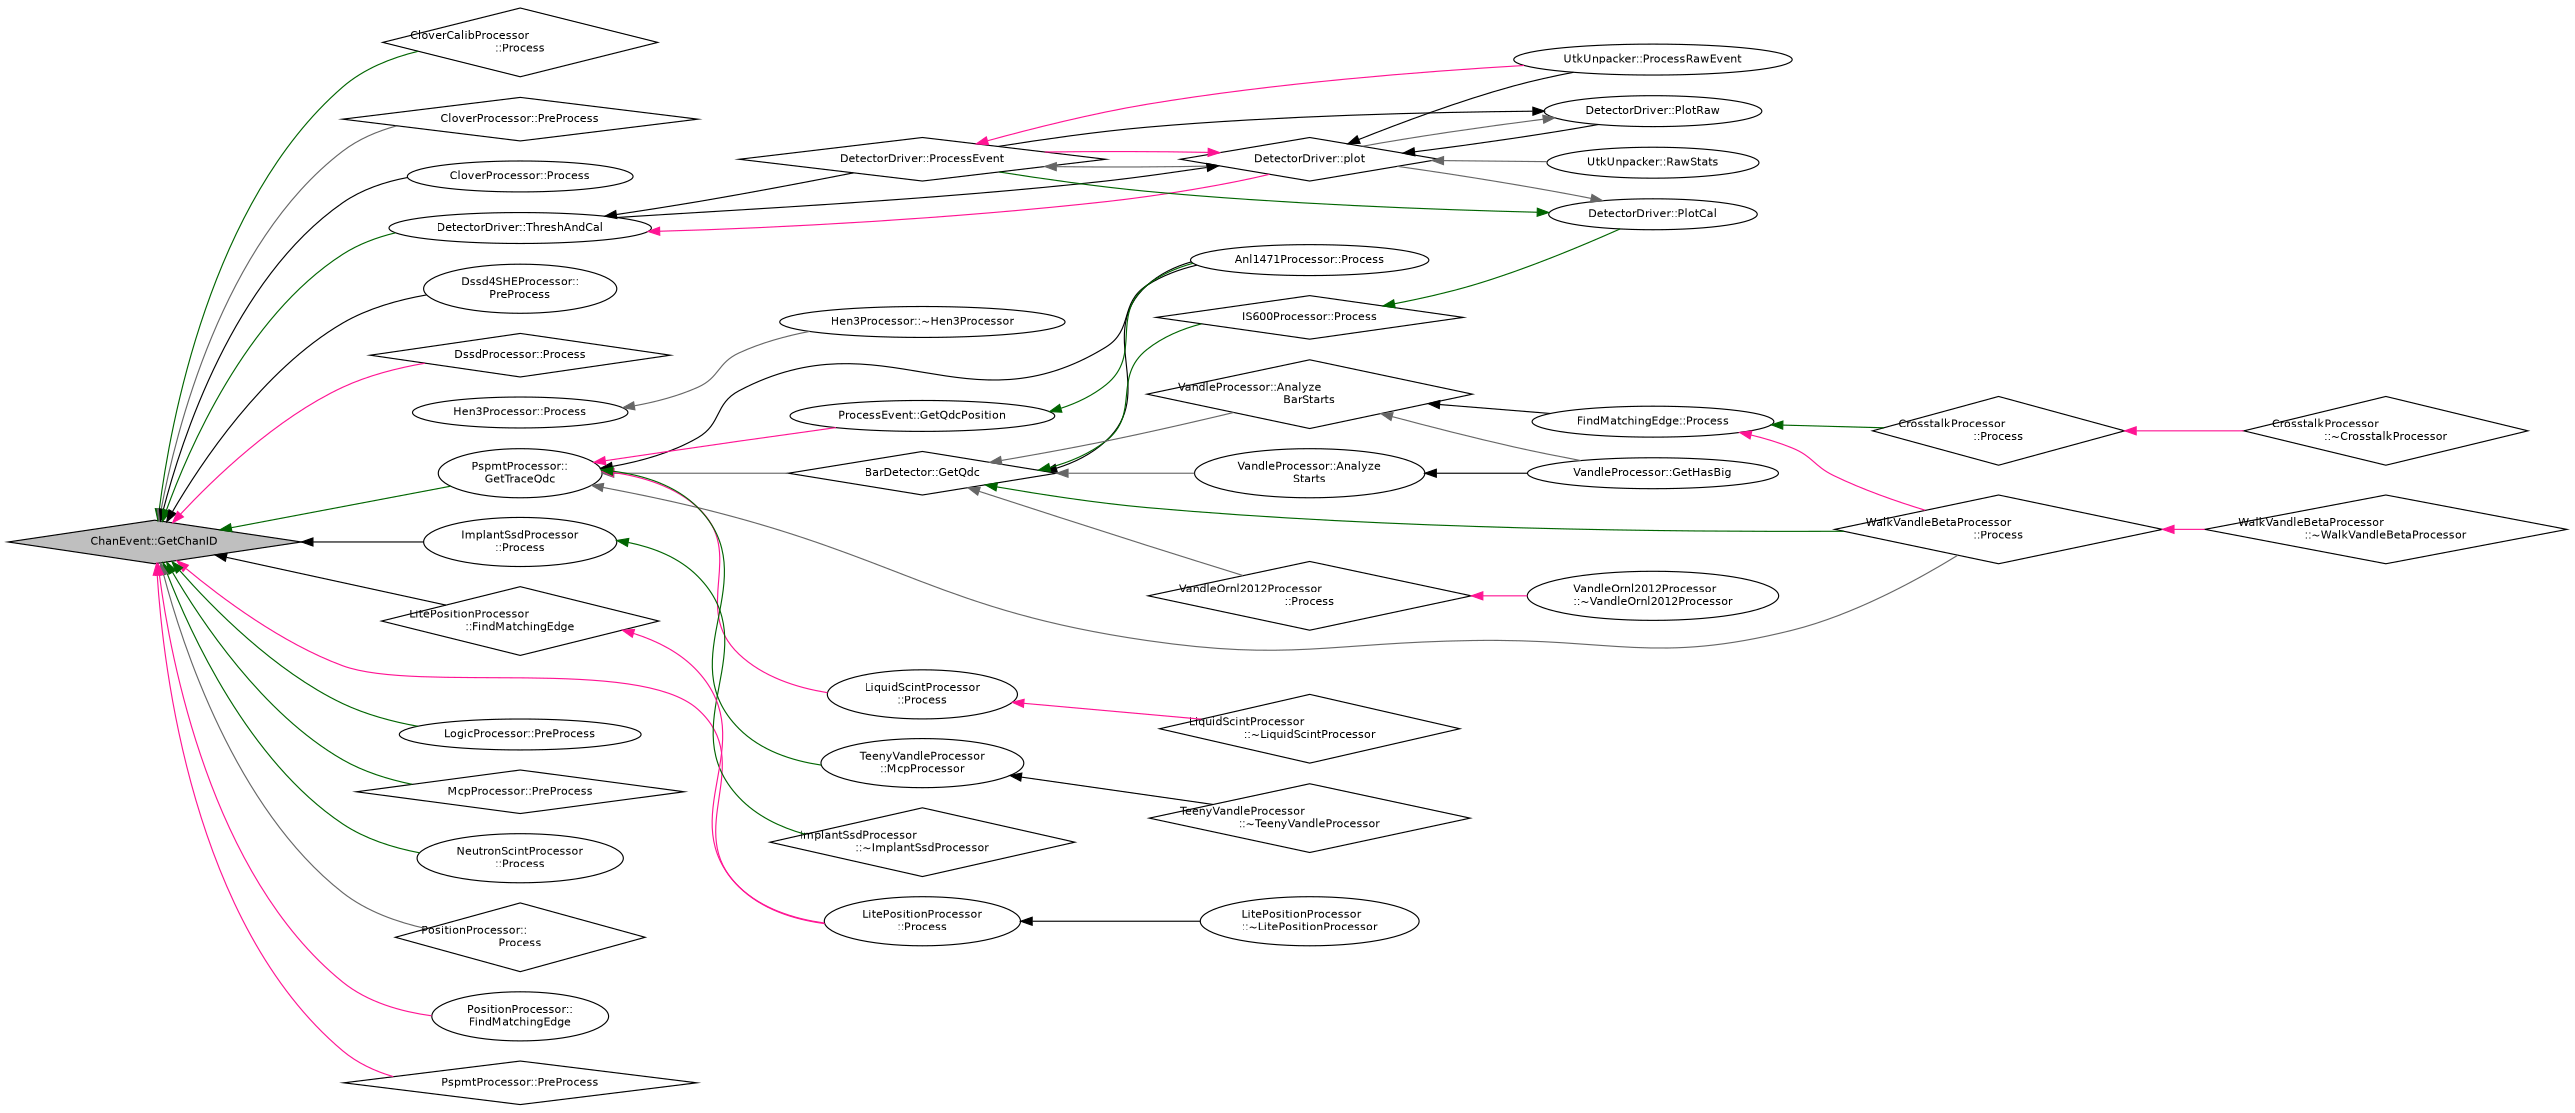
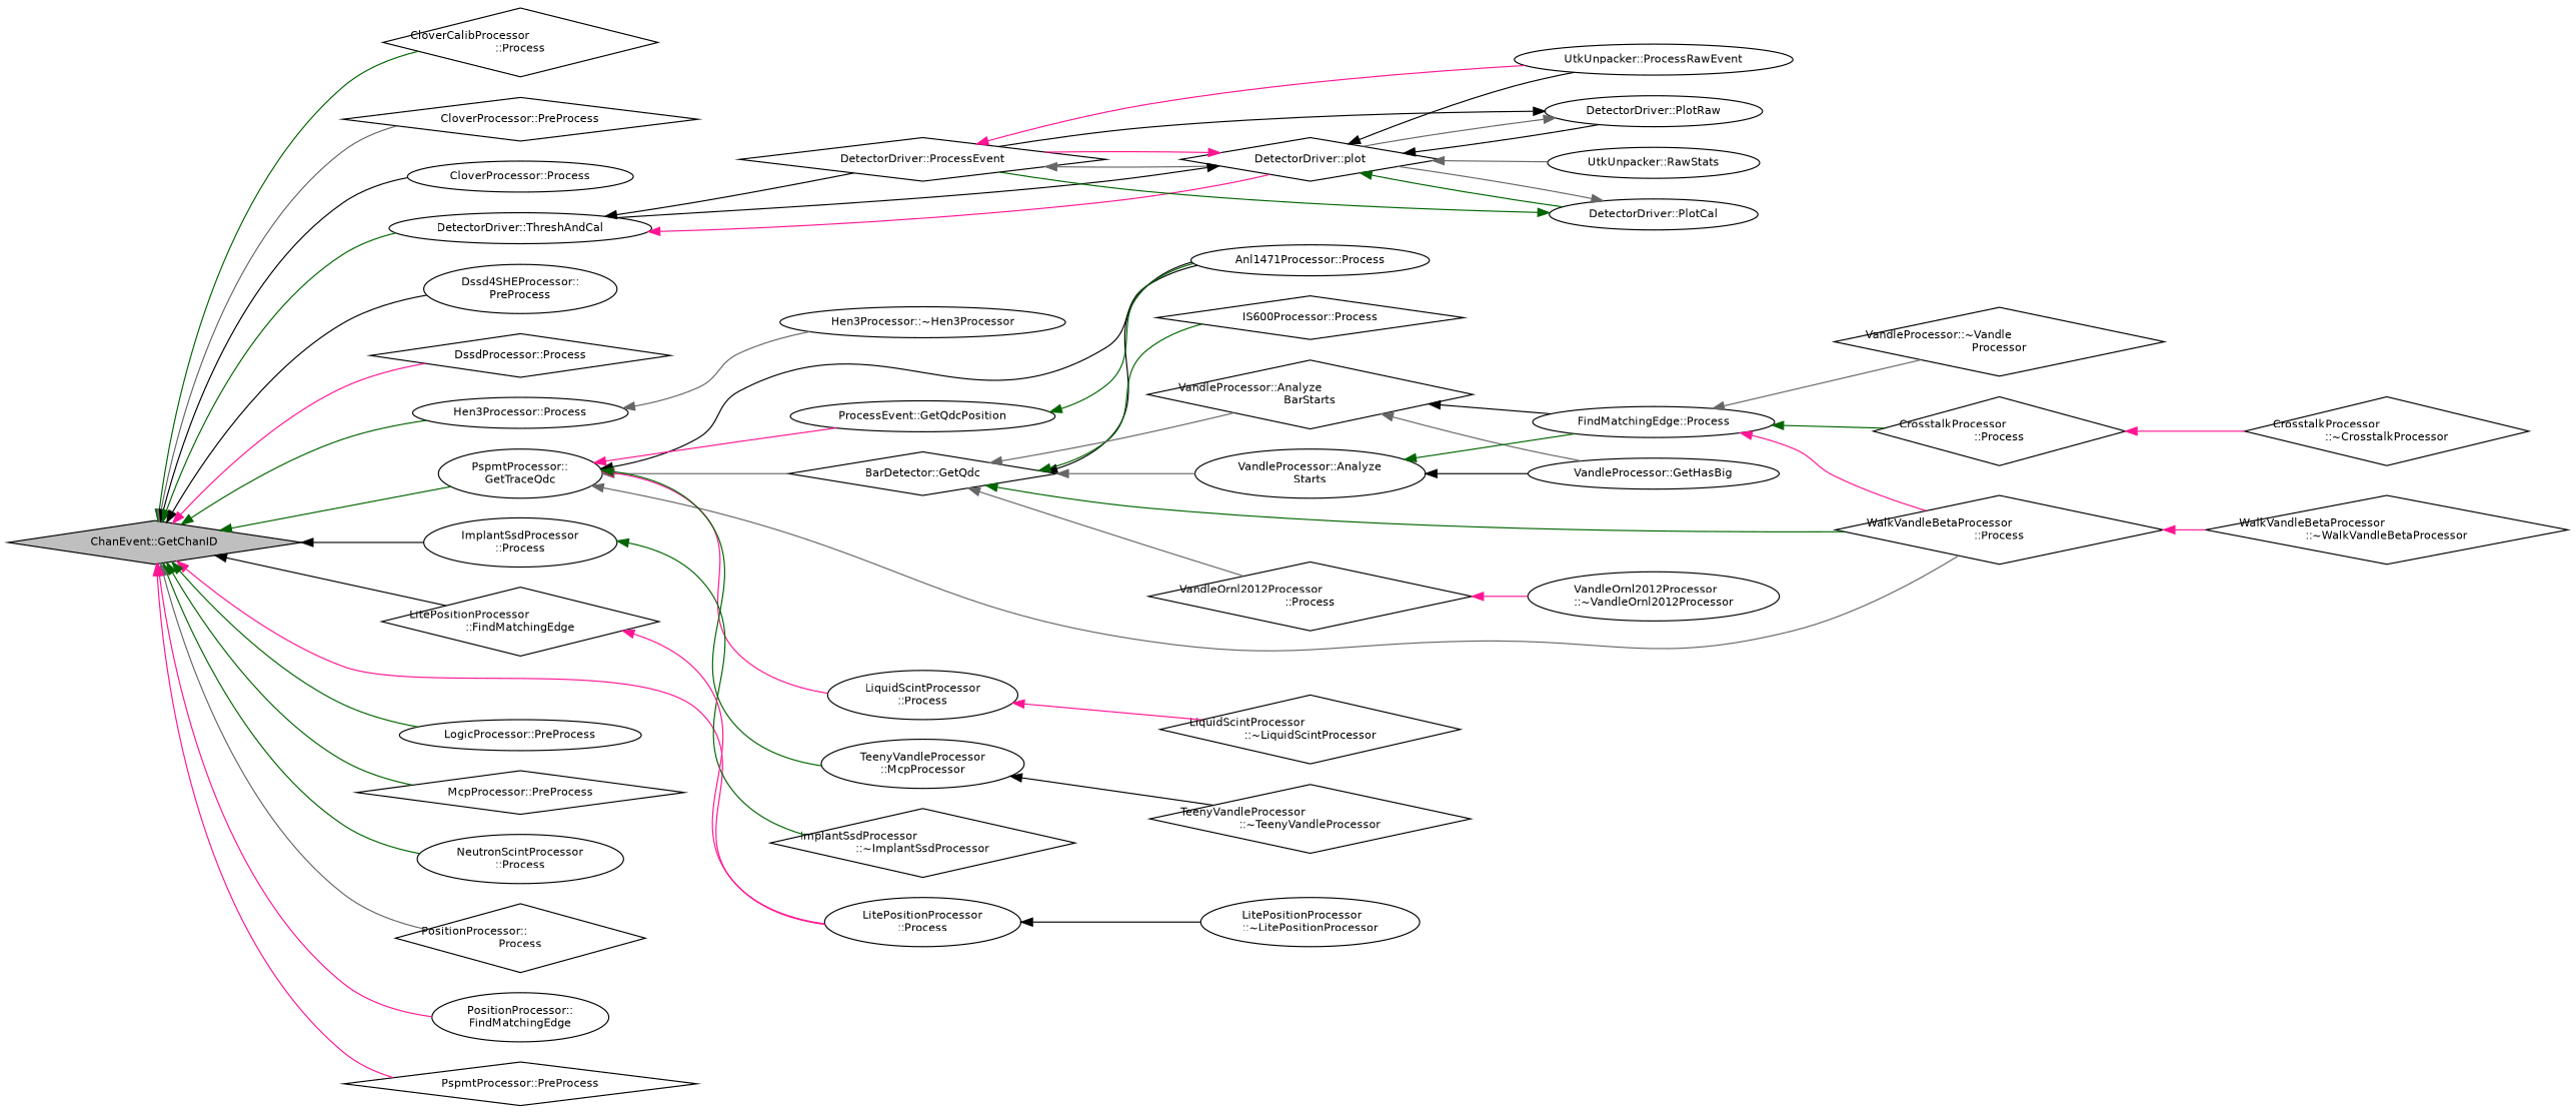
  digraph {
    rankdir=LR
    node [color=black fillcolor=white fontname=Helvetica fontsize=10 shape=ellipse style=filled]
    edge [color=darkgreen dir=back fontname=Helvetica fontsize=10 labelfontname=Helvetica labelfontsize=10 style=solid]
    n1 [fillcolor=grey75 fontcolor=black height=0.2 label="ChanEvent::GetChanID" shape=diamond width=0.4]
    n2 [height=0.2 label="CloverCalibProcessor\l::Process" shape=diamond width=0.4]
    n3 [height=0.2 label="CloverProcessor::PreProcess" shape=diamond width=0.4]
    n4 [height=0.2 label="CloverProcessor::Process" width=0.4]
    n5 [height=0.2 label="DetectorDriver::ThreshAndCal" width=0.4]
    n6 [height=0.2 label="Dssd4SHEProcessor::\lPreProcess" width=0.4]
    n7 [height=0.2 label="DssdProcessor::Process" shape=diamond width=0.4]
    n8 [height=0.2 label="Hen3Processor::Process" width=0.4]
    n9 [height=0.2 label="PspmtProcessor::\lGetTraceQdc" width=0.4]
    n10 [height=0.2 label="ImplantSsdProcessor\l::Process" width=0.4]
    n11 [height=0.2 label="LitePositionProcessor\l::Process" width=0.4]
    n12 [height=0.2 label="LitePositionProcessor\l::FindMatchingEdge" shape=diamond width=0.4]
    n13 [height=0.2 label="LogicProcessor::PreProcess" width=0.4]
    n14 [height=0.2 label="McpProcessor::PreProcess" shape=diamond width=0.4]
    n15 [height=0.2 label="NeutronScintProcessor\l::Process" width=0.4]
    n16 [height=0.2 label="PositionProcessor::\lProcess" shape=diamond width=0.4]
    n17 [height=0.2 label="PositionProcessor::\lFindMatchingEdge" width=0.4]
    n18 [height=0.2 label="PspmtProcessor::PreProcess" shape=diamond width=0.4]
    n19 [height=0.2 label="DetectorDriver::ProcessEvent" shape=diamond width=0.4]
    n20 [height=0.2 label="DetectorDriver::plot" shape=diamond width=0.4]
    n21 [height=0.2 label="Hen3Processor::~Hen3Processor" width=0.4]
    n22 [height=0.2 label="Anl1471Processor::Process" width=0.4]
    n23 [height=0.2 label="BarDetector::GetQdc" shape=diamond width=0.4]
    n24 [height=0.2 label="WalkVandleBetaProcessor\l::Process" shape=diamond width=0.4]
    n25 [height=0.2 label="ProcessEvent::GetQdcPosition" width=0.4]
    n26 [height=0.2 label="LiquidScintProcessor\l::Process" width=0.4]
    n27 [height=0.2 label="TeenyVandleProcessor\l::McpProcessor" width=0.4]
    n28 [height=0.2 label="ImplantSsdProcessor\l::~ImplantSsdProcessor" shape=diamond width=0.4]
    n29 [height=0.2 label="LitePositionProcessor\l::~LitePositionProcessor" width=0.4]
    n30 [height=0.2 label="UtkUnpacker::ProcessRawEvent" width=0.4]
    n31 [height=0.2 label="DetectorDriver::PlotRaw" width=0.4]
    n32 [height=0.2 label="DetectorDriver::PlotCal" width=0.4]
    n33 [height=0.2 label="UtkUnpacker::RawStats" width=0.4]
    n34 [height=0.2 label="IS600Processor::Process" shape=diamond width=0.4]
    n35 [height=0.2 label="VandleOrnl2012Processor\l::Process" shape=diamond width=0.4]
    n36 [height=0.2 label="VandleProcessor::Analyze\lBarStarts" shape=diamond width=0.4]
    n37 [height=0.2 label="VandleProcessor::Analyze\lStarts" width=0.4]
    n38 [height=0.2 label="WalkVandleBetaProcessor\l::~WalkVandleBetaProcessor" shape=diamond width=0.4]
    n39 [height=0.2 label="LiquidScintProcessor\l::~LiquidScintProcessor" shape=diamond width=0.4]
    n40 [height=0.2 label="TeenyVandleProcessor\l::~TeenyVandleProcessor" shape=diamond width=0.4]
    n41 [height=0.2 label="VandleOrnl2012Processor\l::~VandleOrnl2012Processor" width=0.4]
    n42 [height=0.2 label="FindMatchingEdge::Process" width=0.4]
    n43 [height=0.2 label="VandleProcessor::GetHasBig" width=0.4]
    n44 [height=0.2 label="CrosstalkProcessor\l::Process" shape=diamond width=0.4]
+   n45 [height=0.2 label="VandleProcessor::~Vandle\lProcessor" shape=diamond width=0.4]
    n46 [height=0.2 label="CrosstalkProcessor\l::~CrosstalkProcessor" shape=diamond width=0.4]
    n1 -> n2
    n1 -> n3 [color=gray40]
    n1 -> n4 [color=black]
    n1 -> n5
    n1 -> n6 [color=black]
    n1 -> n7 [color=deeppink]
+   n1 -> n8
    n1 -> n9
    n1 -> n10 [color=black]
    n1 -> n11 [color=deeppink]
    n1 -> n12 [color=black]
    n1 -> n13
    n1 -> n14
    n1 -> n15
    n1 -> n16 [color=gray40]
    n1 -> n17 [color=deeppink]
    n1 -> n18 [color=deeppink]
    n5 -> n19 [color=black]
    n5 -> n20 [color=deeppink]
    n8 -> n21 [color=gray40]
    n9 -> n22 [color=black]
    n9 -> n23 [color=gray40]
    n9 -> n24 [color=gray40]
    n9 -> n25 [color=deeppink]
    n9 -> n26 [color=deeppink]
    n9 -> n27
    n10 -> n28
    n11 -> n29 [color=black]
    n12 -> n11 [color=deeppink]
    n19 -> n20 [color=gray40]
    n19 -> n30 [color=deeppink]
    n20 -> n5 [color=black]
    n20 -> n19 [color=deeppink]
    n20 -> n30 [color=black]
    n20 -> n31 [color=black]
-   n34 -> n32
+   n20 -> n32
    n20 -> n33 [color=gray40]
    n23 -> n22 [color=black]
    n23 -> n24
    n23 -> n34
    n23 -> n35 [color=gray40]
    n23 -> n36 [color=gray40]
    n23 -> n37 [color=gray40]
    n24 -> n38 [color=deeppink]
    n25 -> n22
    n26 -> n39 [color=deeppink]
    n27 -> n40 [color=black]
    n31 -> n19 [color=black]
    n31 -> n20 [color=gray40]
    n32 -> n19
    n32 -> n20 [color=gray40]
    n35 -> n41 [color=deeppink]
    n36 -> n42 [color=black]
    n36 -> n43 [color=gray40]
+   n37 -> n42
    n37 -> n43 [color=black]
    n42 -> n24 [color=deeppink]
    n42 -> n44
+   n42 -> n45 [color=gray40]
    n44 -> n46 [color=deeppink]
  }
